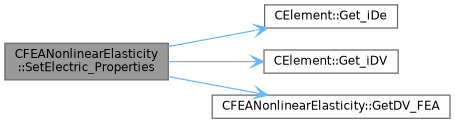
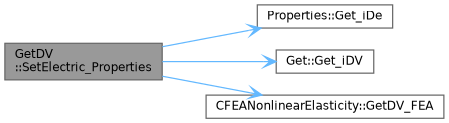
  digraph {
    rankdir=LR
    node [color=grey40 fillcolor=white fontname=Helvetica fontsize=10 shape=box style=filled]
    edge [arrowhead=vee color=steelblue1 fontname=Helvetica fontsize=10 labelfontname=Helvetica labelfontsize=10 style=solid]
-   n1 [color=gray40 fillcolor=grey60 fontcolor=black height=0.2 label="CFEANonlinearElasticity\l::SetElectric_Properties" width=0.4]
-   n2 [height=0.2 label="CElement::Get_iDe" width=0.4]
-   n3 [height=0.2 label="CElement::Get_iDV" width=0.4]
+   n1 [color=gray40 fillcolor=grey60 fontcolor=black height=0.2 label="GetDV\l::SetElectric_Properties" width=0.4]
+   n2 [height=0.2 label="Properties::Get_iDe" width=0.4]
+   n3 [height=0.2 label="Get::Get_iDV" width=0.4]
    n4 [height=0.2 label="CFEANonlinearElasticity::GetDV_FEA" width=0.4]
    n1 -> n2
    n1 -> n3
    n1 -> n4
  }
